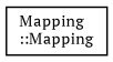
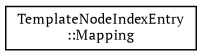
  digraph {
    rankdir=LR
    fontname="PT Serif"
-   n1 [color=black fillcolor=white fontname="PT Serif" fontsize=10 height=0.2 label="Mapping\l::Mapping" shape=record style=filled width=0.4]
+   n1 [color=black fillcolor=white fontname="PT Serif" fontsize=10 height=0.2 label="TemplateNodeIndexEntry\l::Mapping" shape=record style=filled width=0.4]
  }
